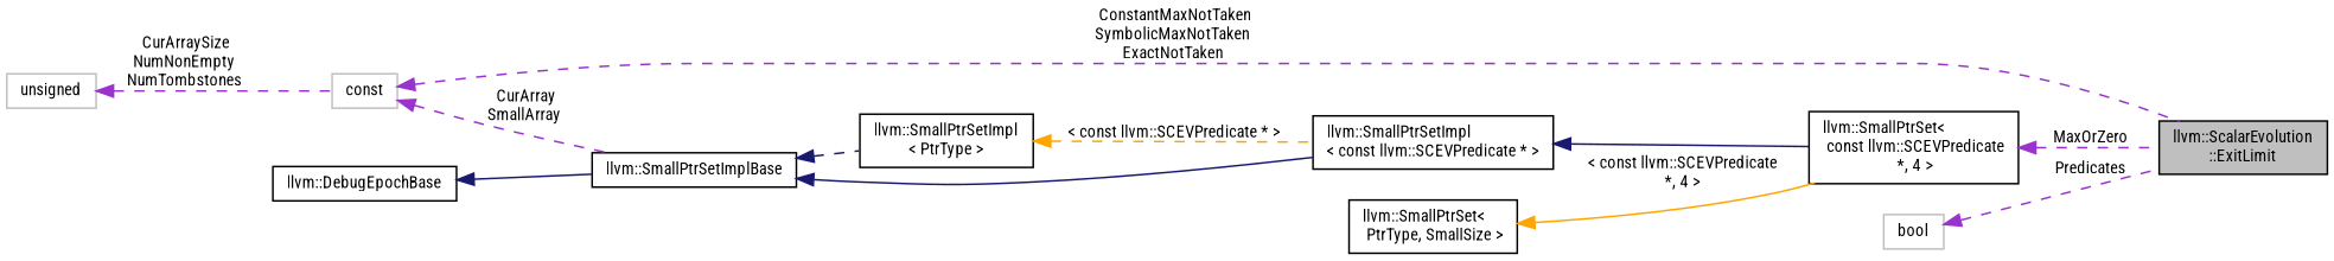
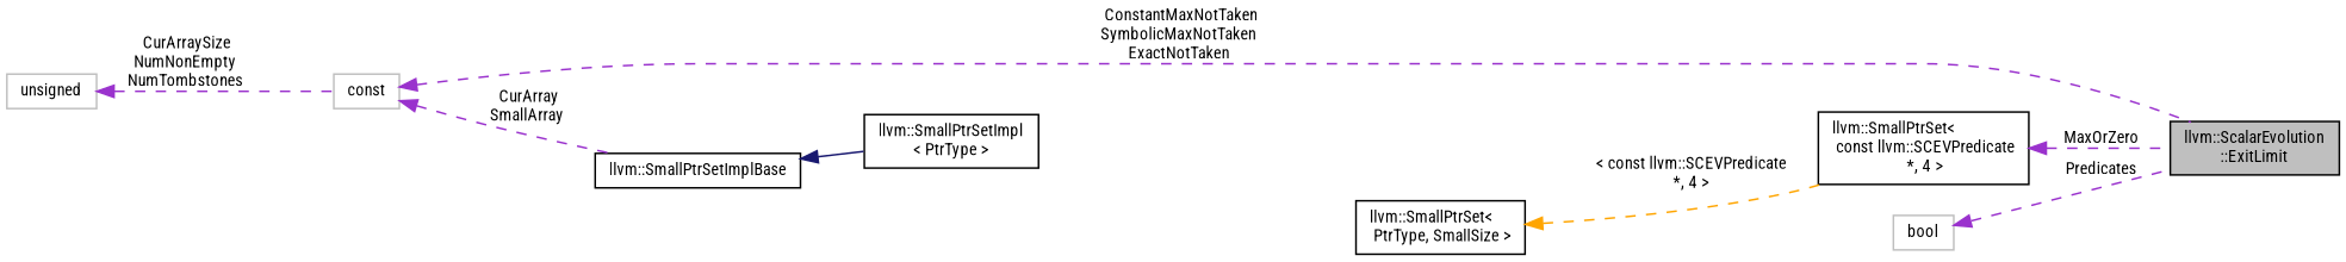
  digraph {
    fontname="Roboto Condensed"
    rankdir=LR
    node [color=black fontname="Roboto Condensed" fontsize=10 shape=record]
    edge [color=darkorchid3 dir=back fontname="Roboto Condensed" fontsize=10 labelfontname=Helvetica labelfontsize=10 style=dashed]
    n1 [fillcolor=grey75 fontcolor=black height=0.2 label="llvm::ScalarEvolution\l::ExitLimit" style=filled width=0.4]
    n2 [height=0.2 label="llvm::SmallPtrSet\<\l const llvm::SCEVPredicate\l *, 4 \>" width=0.4]
-   n3 [height=0.2 label="llvm::SmallPtrSetImpl\l\< const llvm::SCEVPredicate * \>" width=0.4]
    n4 [height=0.2 label="llvm::SmallPtrSetImplBase" width=0.4]
    n5 [height=0.2 label="llvm::SmallPtrSetImpl\l\< PtrType \>" width=0.4]
-   n6 [height=0.2 label="llvm::DebugEpochBase" width=0.4]
    n7 [color=grey75 height=0.2 label=unsigned width=0.4]
    n8 [color=grey75 height=0.2 label=const width=0.4]
    n9 [height=0.2 label="llvm::SmallPtrSet\<\l PtrType, SmallSize \>" width=0.4]
    n10 [color=grey75 height=0.2 label=bool width=0.4]
    n2 -> n1 [label=" MaxOrZero"]
-   n3 -> n2 [color=midnightblue style=solid]
-   n4 -> n3 [color=midnightblue style=solid]
-   n4 -> n5 [color=midnightblue]
-   n5 -> n3 [color=orange label=" \< const llvm::SCEVPredicate * \>"]
-   n6 -> n4 [color=midnightblue style=solid]
+   n4 -> n5 [color=midnightblue style=solid]
    n7 -> n8 [label=" CurArraySize\nNumNonEmpty\nNumTombstones"]
    n8 -> n1 [label=" ConstantMaxNotTaken\nSymbolicMaxNotTaken\nExactNotTaken"]
    n8 -> n4 [label=" CurArray\nSmallArray"]
-   n9 -> n2 [color=orange label=" \< const llvm::SCEVPredicate\l *, 4 \>" style=solid]
+   n9 -> n2 [color=orange label=" \< const llvm::SCEVPredicate\l *, 4 \>"]
    n10 -> n1 [label=" Predicates"]
  }
